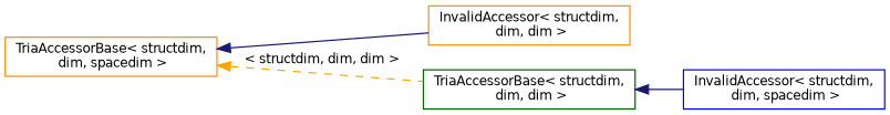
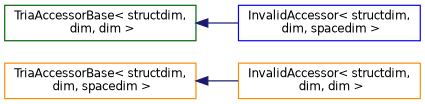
  digraph {
    rankdir=LR
    node [color=darkorange fillcolor=white fontname=Helvetica fontsize=10 shape=record style=filled]
    edge [color=midnightblue dir=back fontname=Helvetica fontsize=10 labelfontname=Helvetica labelfontsize=10 style=solid]
    n1 [height=0.2 label="InvalidAccessor\< structdim,\l dim, dim \>" width=0.4]
    n2 [height=0.2 label="TriaAccessorBase\< structdim,\l dim, spacedim \>" width=0.4]
    n3 [color=darkgreen height=0.2 label="TriaAccessorBase\< structdim,\l dim, dim \>" width=0.4]
    n4 [color=blue height=0.2 label="InvalidAccessor\< structdim,\l dim, spacedim \>" width=0.4]
    n2 -> n1
-   n2 -> n3 [color=orange label=" \< structdim, dim, dim \>" style=dashed]
    n3 -> n4
  }
